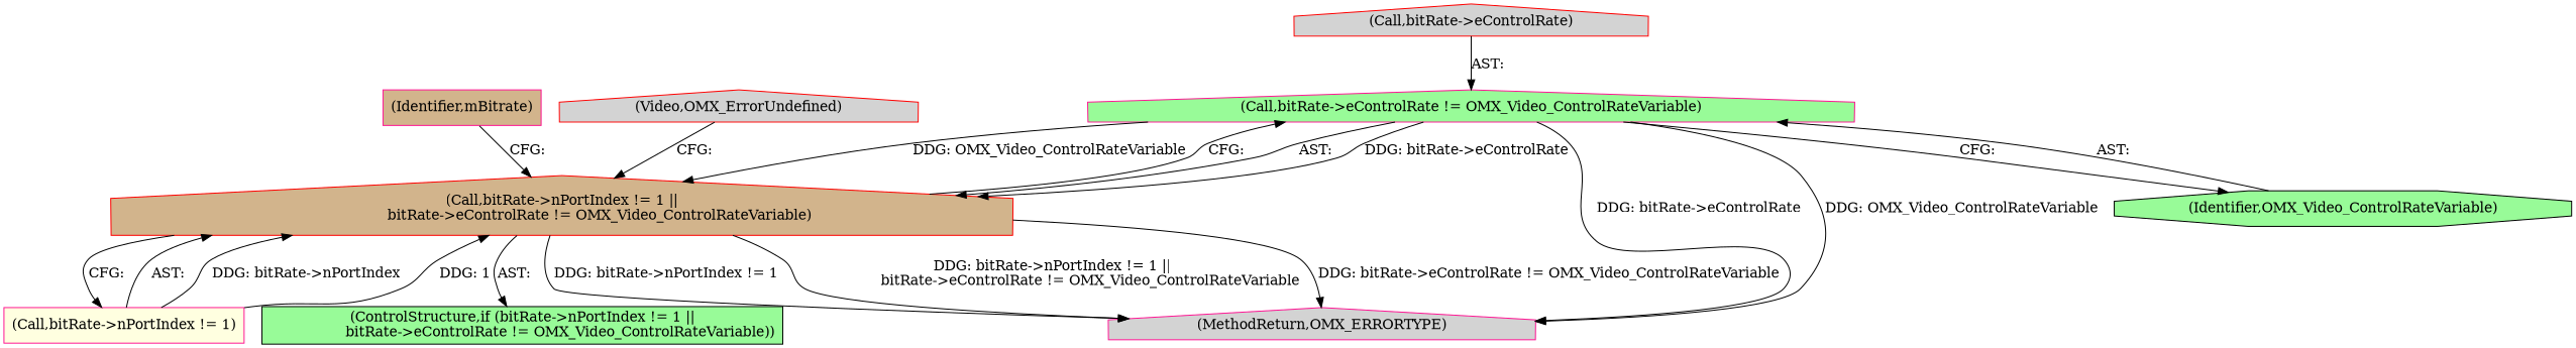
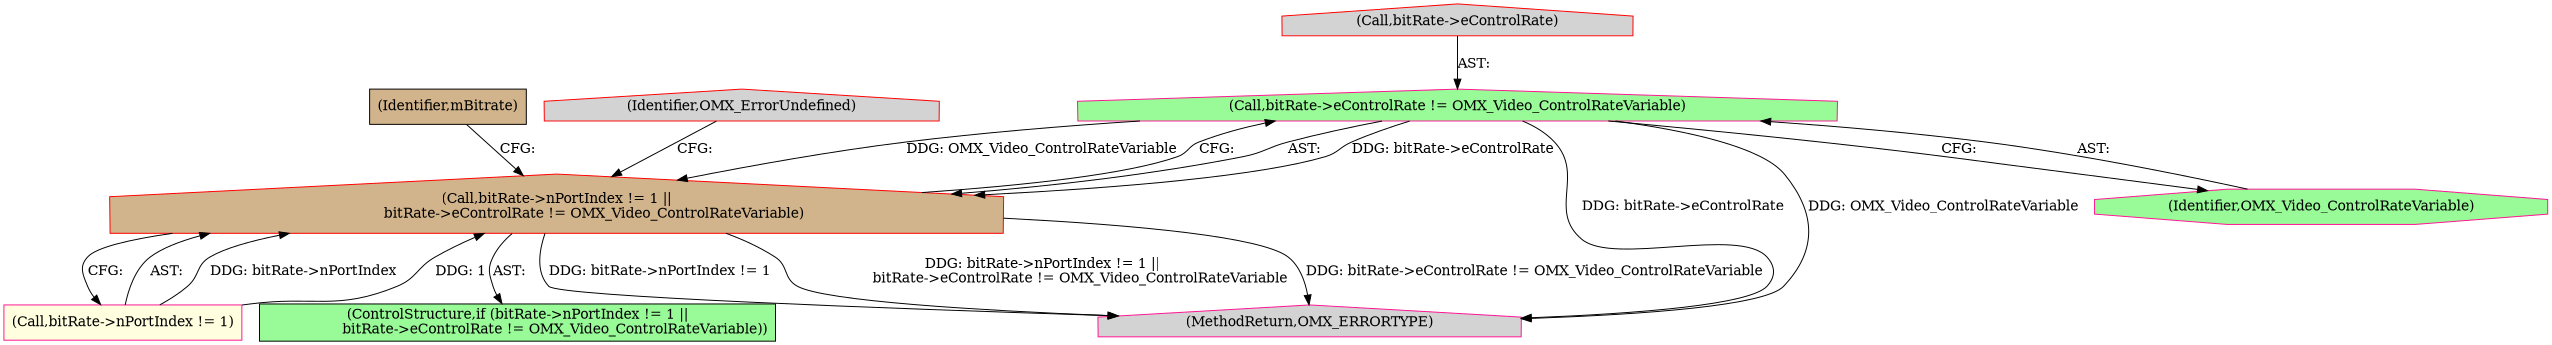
  digraph {
    node [color=deeppink fillcolor=palegreen shape=house style=filled]
    n1 [label="(Call,bitRate->eControlRate != OMX_Video_ControlRateVariable)"]
    n2 [color=red fillcolor=tan label="(Call,bitRate->nPortIndex != 1 ||\n                 bitRate->eControlRate != OMX_Video_ControlRateVariable)"]
    n3 [fillcolor=lightgrey label="(MethodReturn,OMX_ERRORTYPE)"]
-   n4 [color=black label="(Identifier,OMX_Video_ControlRateVariable)" shape=octagon]
+   n4 [label="(Identifier,OMX_Video_ControlRateVariable)" shape=octagon]
    n5 [fillcolor=lightyellow label="(Call,bitRate->nPortIndex != 1)" shape=box]
    n6 [color=black label="(ControlStructure,if (bitRate->nPortIndex != 1 ||\n                 bitRate->eControlRate != OMX_Video_ControlRateVariable))" shape=box]
-   n7 [fillcolor=tan label="(Identifier,mBitrate)" shape=box]
+   n7 [color=black fillcolor=tan label="(Identifier,mBitrate)" shape=box]
    n8 [color=red fillcolor=lightgrey label="(Call,bitRate->eControlRate)"]
-   n9 [color=red fillcolor=lightgrey label="(Video,OMX_ErrorUndefined)"]
+   n9 [color=red fillcolor=lightgrey label="(Identifier,OMX_ErrorUndefined)"]
    n1 -> n2 [label="AST: "]
    n1 -> n2 [label="DDG: bitRate->eControlRate"]
    n1 -> n2 [label="DDG: OMX_Video_ControlRateVariable"]
    n1 -> n3 [label="DDG: bitRate->eControlRate"]
    n1 -> n3 [label="DDG: OMX_Video_ControlRateVariable"]
    n1 -> n4 [label="CFG: "]
    n2 -> n1 [label="CFG: "]
    n2 -> n3 [label="DDG: bitRate->nPortIndex != 1 ||\n                 bitRate->eControlRate != OMX_Video_ControlRateVariable"]
    n2 -> n3 [label="DDG: bitRate->eControlRate != OMX_Video_ControlRateVariable"]
    n2 -> n3 [label="DDG: bitRate->nPortIndex != 1"]
    n2 -> n5 [label="CFG: "]
    n2 -> n6 [label="AST: "]
    n4 -> n1 [label="AST: "]
    n5 -> n2 [label="AST: "]
    n5 -> n2 [label="DDG: bitRate->nPortIndex"]
    n5 -> n2 [label="DDG: 1"]
    n7 -> n2 [label="CFG: "]
    n8 -> n1 [label="AST: "]
    n9 -> n2 [label="CFG: "]
  }
